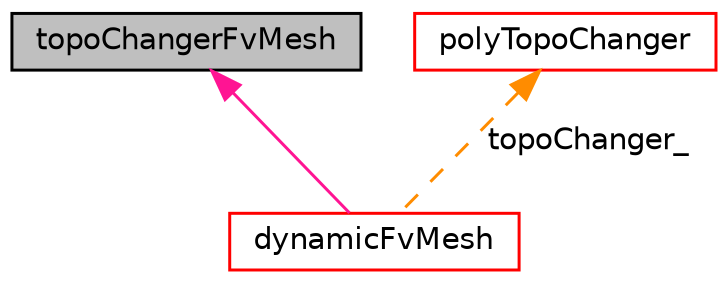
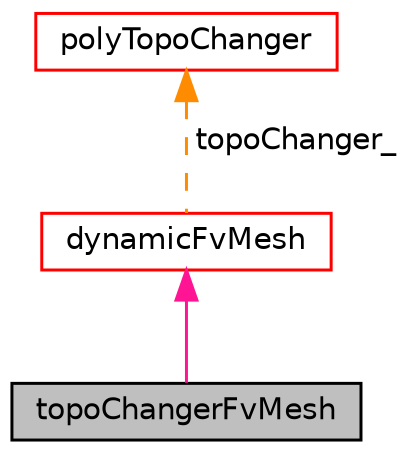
  digraph {
    node [color=red fontname=Helvetica fontsize=10 shape=record]
    edge [dir=back fontname=Helvetica fontsize=10 labelfontname=Helvetica labelfontsize=10]
    n1 [color=black fillcolor=grey75 fontcolor=black height=0.2 label=topoChangerFvMesh style=filled width=0.4]
    n2 [height=0.2 label=dynamicFvMesh width=0.4]
    n3 [height=0.2 label=polyTopoChanger width=0.4]
-   n1 -> n2 [color=deeppink style=solid]
+   n2 -> n1 [color=deeppink style=solid]
    n3 -> n2 [color=darkorange label=" topoChanger_" style=dashed]
  }
